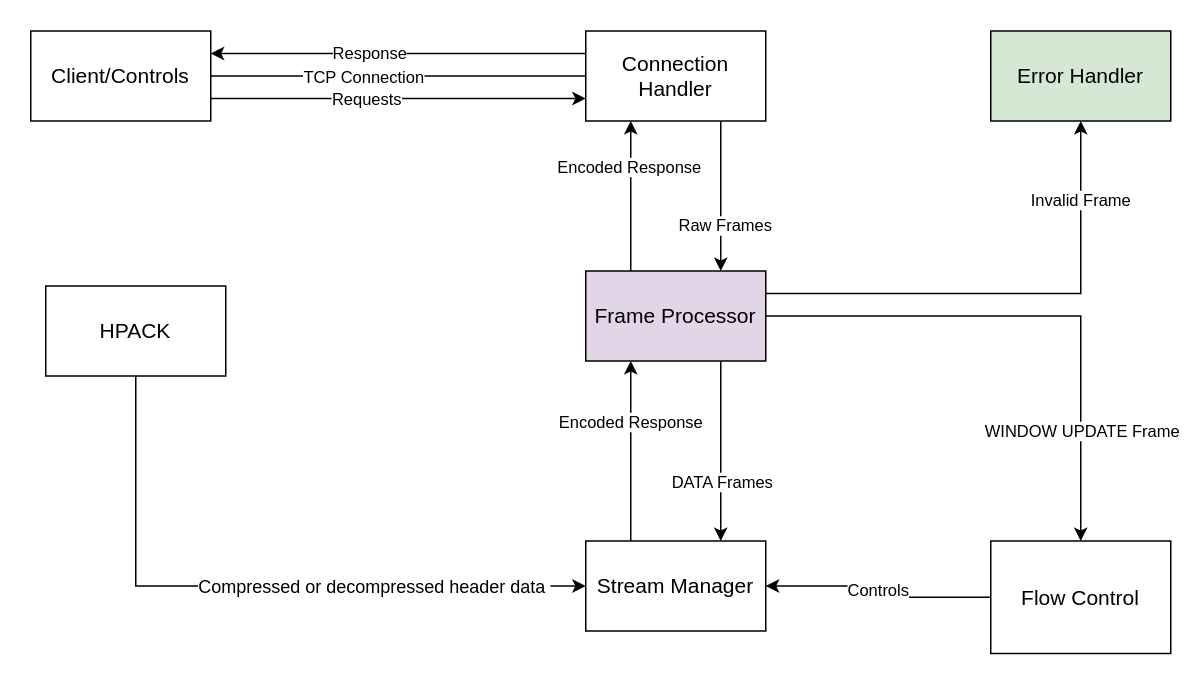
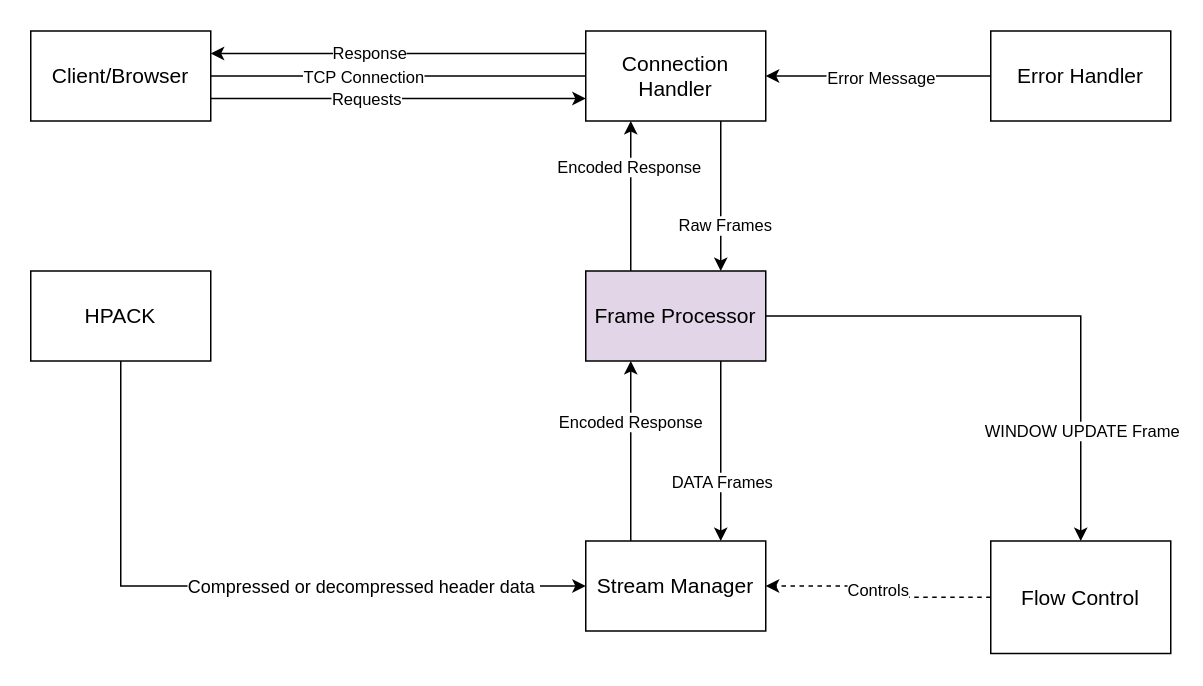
  <mxCell id="0" />
  <mxCell id="1" parent="0" />
  <mxCell id="2" style="edgeStyle=orthogonalEdgeStyle;rounded=0;orthogonalLoop=1;jettySize=auto;html=1;exitX=1;exitY=0.75;exitDx=0;exitDy=0;entryX=0;entryY=0.75;entryDx=0;entryDy=0;" edge="1" parent="1" source="6" target="11"><mxGeometry relative="1" as="geometry" /></mxCell>
  <mxCell id="3" value="Requests" style="edgeLabel;html=1;align=center;verticalAlign=middle;resizable=0;points=[];" vertex="1" connectable="0" parent="2"><mxGeometry x="-0.178" relative="1" as="geometry"><mxPoint as="offset" /></mxGeometry></mxCell>
  <mxCell id="4" style="edgeStyle=orthogonalEdgeStyle;rounded=0;orthogonalLoop=1;jettySize=auto;html=1;exitX=1;exitY=0.5;exitDx=0;exitDy=0;entryX=0;entryY=0.5;entryDx=0;entryDy=0;endArrow=none;endFill=0;" edge="1" parent="1" source="6" target="11"><mxGeometry relative="1" as="geometry" /></mxCell>
  <mxCell id="5" value="TCP Connection" style="edgeLabel;html=1;align=center;verticalAlign=middle;resizable=0;points=[];" vertex="1" connectable="0" parent="4"><mxGeometry x="-0.189" y="4" relative="1" as="geometry"><mxPoint y="4" as="offset" /></mxGeometry></mxCell>
- <mxCell id="6" value="&lt;font style=&quot;font-size: 14px;&quot;&gt;Client/Controls&lt;/font&gt;" style="rounded=0;whiteSpace=wrap;html=1;" vertex="1" parent="1"><mxGeometry x="20" y="20" width="120" height="60" as="geometry" /></mxCell>
+ <mxCell id="6" value="&lt;font style=&quot;font-size: 14px;&quot;&gt;Client/Browser&lt;/font&gt;" style="rounded=0;whiteSpace=wrap;html=1;" vertex="1" parent="1"><mxGeometry x="20" y="20" width="120" height="60" as="geometry" /></mxCell>
  <mxCell id="7" style="edgeStyle=orthogonalEdgeStyle;rounded=0;orthogonalLoop=1;jettySize=auto;html=1;exitX=0;exitY=0.25;exitDx=0;exitDy=0;entryX=1;entryY=0.25;entryDx=0;entryDy=0;" edge="1" parent="1" source="11" target="6"><mxGeometry relative="1" as="geometry" /></mxCell>
  <mxCell id="8" value="Response" style="edgeLabel;html=1;align=center;verticalAlign=middle;resizable=0;points=[];" vertex="1" connectable="0" parent="7"><mxGeometry x="0.157" relative="1" as="geometry"><mxPoint as="offset" /></mxGeometry></mxCell>
  <mxCell id="9" style="edgeStyle=orthogonalEdgeStyle;rounded=0;orthogonalLoop=1;jettySize=auto;html=1;exitX=0.75;exitY=1;exitDx=0;exitDy=0;entryX=0.75;entryY=0;entryDx=0;entryDy=0;" edge="1" parent="1" source="11" target="20"><mxGeometry relative="1" as="geometry" /></mxCell>
  <mxCell id="10" value="Raw Frames" style="edgeLabel;html=1;align=center;verticalAlign=middle;resizable=0;points=[];" vertex="1" connectable="0" parent="9"><mxGeometry x="-0.071" y="2" relative="1" as="geometry"><mxPoint y="23" as="offset" /></mxGeometry></mxCell>
  <mxCell id="11" value="&lt;font style=&quot;font-size: 14px;&quot;&gt;Connection Handler&lt;/font&gt;" style="rounded=0;whiteSpace=wrap;html=1;" vertex="1" parent="1"><mxGeometry x="390" y="20" width="120" height="60" as="geometry" /></mxCell>
  <mxCell id="12" style="edgeStyle=orthogonalEdgeStyle;rounded=0;orthogonalLoop=1;jettySize=auto;html=1;exitX=0.25;exitY=0;exitDx=0;exitDy=0;entryX=0.25;entryY=1;entryDx=0;entryDy=0;" edge="1" parent="1" source="20" target="11"><mxGeometry relative="1" as="geometry" /></mxCell>
  <mxCell id="13" value="Encoded Response" style="edgeLabel;html=1;align=center;verticalAlign=middle;resizable=0;points=[];" vertex="1" connectable="0" parent="12"><mxGeometry x="0.125" y="2" relative="1" as="geometry"><mxPoint y="-14" as="offset" /></mxGeometry></mxCell>
  <mxCell id="14" style="edgeStyle=orthogonalEdgeStyle;rounded=0;orthogonalLoop=1;jettySize=auto;html=1;exitX=0.75;exitY=1;exitDx=0;exitDy=0;entryX=0.75;entryY=0;entryDx=0;entryDy=0;" edge="1" parent="1" source="20" target="23"><mxGeometry relative="1" as="geometry" /></mxCell>
  <mxCell id="15" value="DATA Frames" style="edgeLabel;html=1;align=center;verticalAlign=middle;resizable=0;points=[];" vertex="1" connectable="0" parent="14"><mxGeometry x="0.267" relative="1" as="geometry"><mxPoint y="4" as="offset" /></mxGeometry></mxCell>
  <mxCell id="16" style="edgeStyle=orthogonalEdgeStyle;rounded=0;orthogonalLoop=1;jettySize=auto;html=1;exitX=1;exitY=0.5;exitDx=0;exitDy=0;entryX=0.5;entryY=0;entryDx=0;entryDy=0;" edge="1" parent="1" source="20" target="29"><mxGeometry relative="1" as="geometry" /></mxCell>
  <mxCell id="17" value="WINDOW UPDATE Frame" style="edgeLabel;html=1;align=center;verticalAlign=middle;resizable=0;points=[];" vertex="1" connectable="0" parent="16"><mxGeometry x="0.588" relative="1" as="geometry"><mxPoint as="offset" /></mxGeometry></mxCell>
- <mxCell id="18" style="edgeStyle=orthogonalEdgeStyle;rounded=0;orthogonalLoop=1;jettySize=auto;html=1;exitX=1;exitY=0.25;exitDx=0;exitDy=0;entryX=0.5;entryY=1;entryDx=0;entryDy=0;" edge="1" parent="1" source="20" target="32"><mxGeometry relative="1" as="geometry" /></mxCell>
- <mxCell id="19" value="Invalid Frame" style="edgeLabel;html=1;align=center;verticalAlign=middle;resizable=0;points=[];" vertex="1" connectable="0" parent="18"><mxGeometry x="0.677" y="1" relative="1" as="geometry"><mxPoint as="offset" /></mxGeometry></mxCell>
  <mxCell id="20" value="&lt;font style=&quot;font-size: 14px;&quot;&gt;Frame Processor&lt;/font&gt;" style="rounded=0;whiteSpace=wrap;html=1;fillColor=#e1d5e7;" vertex="1" parent="1"><mxGeometry x="390" y="180" width="120" height="60" as="geometry" /></mxCell>
  <mxCell id="21" style="edgeStyle=orthogonalEdgeStyle;rounded=0;orthogonalLoop=1;jettySize=auto;html=1;exitX=0.25;exitY=0;exitDx=0;exitDy=0;entryX=0.25;entryY=1;entryDx=0;entryDy=0;" edge="1" parent="1" source="23" target="20"><mxGeometry relative="1" as="geometry" /></mxCell>
  <mxCell id="22" value="Encoded Response" style="edgeLabel;html=1;align=center;verticalAlign=middle;resizable=0;points=[];" vertex="1" connectable="0" parent="21"><mxGeometry x="0.494" y="1" relative="1" as="geometry"><mxPoint y="10" as="offset" /></mxGeometry></mxCell>
  <mxCell id="23" value="&lt;font style=&quot;font-size: 14px;&quot;&gt;Stream Manager&lt;/font&gt;" style="rounded=0;whiteSpace=wrap;html=1;" vertex="1" parent="1"><mxGeometry x="390" y="360" width="120" height="60" as="geometry" /></mxCell>
  <mxCell id="24" style="edgeStyle=orthogonalEdgeStyle;rounded=0;orthogonalLoop=1;jettySize=auto;html=1;exitX=0.5;exitY=1;exitDx=0;exitDy=0;entryX=0;entryY=0.5;entryDx=0;entryDy=0;" edge="1" parent="1" source="26" target="23"><mxGeometry relative="1" as="geometry" /></mxCell>
  <mxCell id="25" value="&lt;span style=&quot;line-height: 107%; font-family: Arial, sans-serif;&quot;&gt;&lt;font style=&quot;font-size: 12px;&quot;&gt;Compressed or decompressed header data&amp;nbsp;&lt;/font&gt;&lt;/span&gt;" style="edgeLabel;html=1;align=center;verticalAlign=middle;resizable=0;points=[];" vertex="1" connectable="0" parent="24"><mxGeometry x="0.238" y="4" relative="1" as="geometry"><mxPoint x="26" y="4" as="offset" /></mxGeometry></mxCell>
- <mxCell id="26" value="&lt;font style=&quot;font-size: 14px;&quot;&gt;HPACK&lt;/font&gt;" style="rounded=0;whiteSpace=wrap;html=1;" vertex="1" parent="1"><mxGeometry x="30" y="190" width="120" height="60" as="geometry" /></mxCell>
- <mxCell id="27" style="edgeStyle=orthogonalEdgeStyle;rounded=0;orthogonalLoop=1;jettySize=auto;html=1;exitX=0;exitY=0.5;exitDx=0;exitDy=0;entryX=1;entryY=0.5;entryDx=0;entryDy=0;" edge="1" parent="1" source="29" target="23"><mxGeometry relative="1" as="geometry" /></mxCell>
+ <mxCell id="26" value="&lt;font style=&quot;font-size: 14px;&quot;&gt;HPACK&lt;/font&gt;" style="rounded=0;whiteSpace=wrap;html=1;" vertex="1" parent="1"><mxGeometry x="20" y="180" width="120" height="60" as="geometry" /></mxCell>
+ <mxCell id="27" style="edgeStyle=orthogonalEdgeStyle;rounded=0;orthogonalLoop=1;jettySize=auto;html=1;exitX=0;exitY=0.5;exitDx=0;exitDy=0;entryX=1;entryY=0.5;entryDx=0;entryDy=0;dashed=1;" edge="1" parent="1" source="29" target="23"><mxGeometry relative="1" as="geometry" /></mxCell>
  <mxCell id="28" value="Controls" style="edgeLabel;html=1;align=center;verticalAlign=middle;resizable=0;points=[];" vertex="1" connectable="0" parent="27"><mxGeometry x="0.018" y="1" relative="1" as="geometry"><mxPoint as="offset" /></mxGeometry></mxCell>
  <mxCell id="29" value="&lt;font style=&quot;font-size: 14px;&quot;&gt;Flow Control&lt;/font&gt;" style="rounded=0;whiteSpace=wrap;html=1;" vertex="1" parent="1"><mxGeometry x="660" y="360" width="120" height="75" as="geometry" /></mxCell>
- <mxCell id="32" value="&lt;font style=&quot;font-size: 14px;&quot;&gt;Error Handler&lt;/font&gt;" style="rounded=0;whiteSpace=wrap;html=1;fillColor=#d5e8d4;" vertex="1" parent="1"><mxGeometry x="660" y="20" width="120" height="60" as="geometry" /></mxCell>
+ <mxCell id="30" style="edgeStyle=orthogonalEdgeStyle;rounded=0;orthogonalLoop=1;jettySize=auto;html=1;exitX=0;exitY=0.5;exitDx=0;exitDy=0;entryX=1;entryY=0.5;entryDx=0;entryDy=0;" edge="1" parent="1" source="32" target="11"><mxGeometry relative="1" as="geometry" /></mxCell>
+ <mxCell id="31" value="Error Message" style="edgeLabel;html=1;align=center;verticalAlign=middle;resizable=0;points=[];" vertex="1" connectable="0" parent="30"><mxGeometry x="-0.009" y="1" relative="1" as="geometry"><mxPoint as="offset" /></mxGeometry></mxCell>
+ <mxCell id="32" value="&lt;font style=&quot;font-size: 14px;&quot;&gt;Error Handler&lt;/font&gt;" style="rounded=0;whiteSpace=wrap;html=1;" vertex="1" parent="1"><mxGeometry x="660" y="20" width="120" height="60" as="geometry" /></mxCell>
